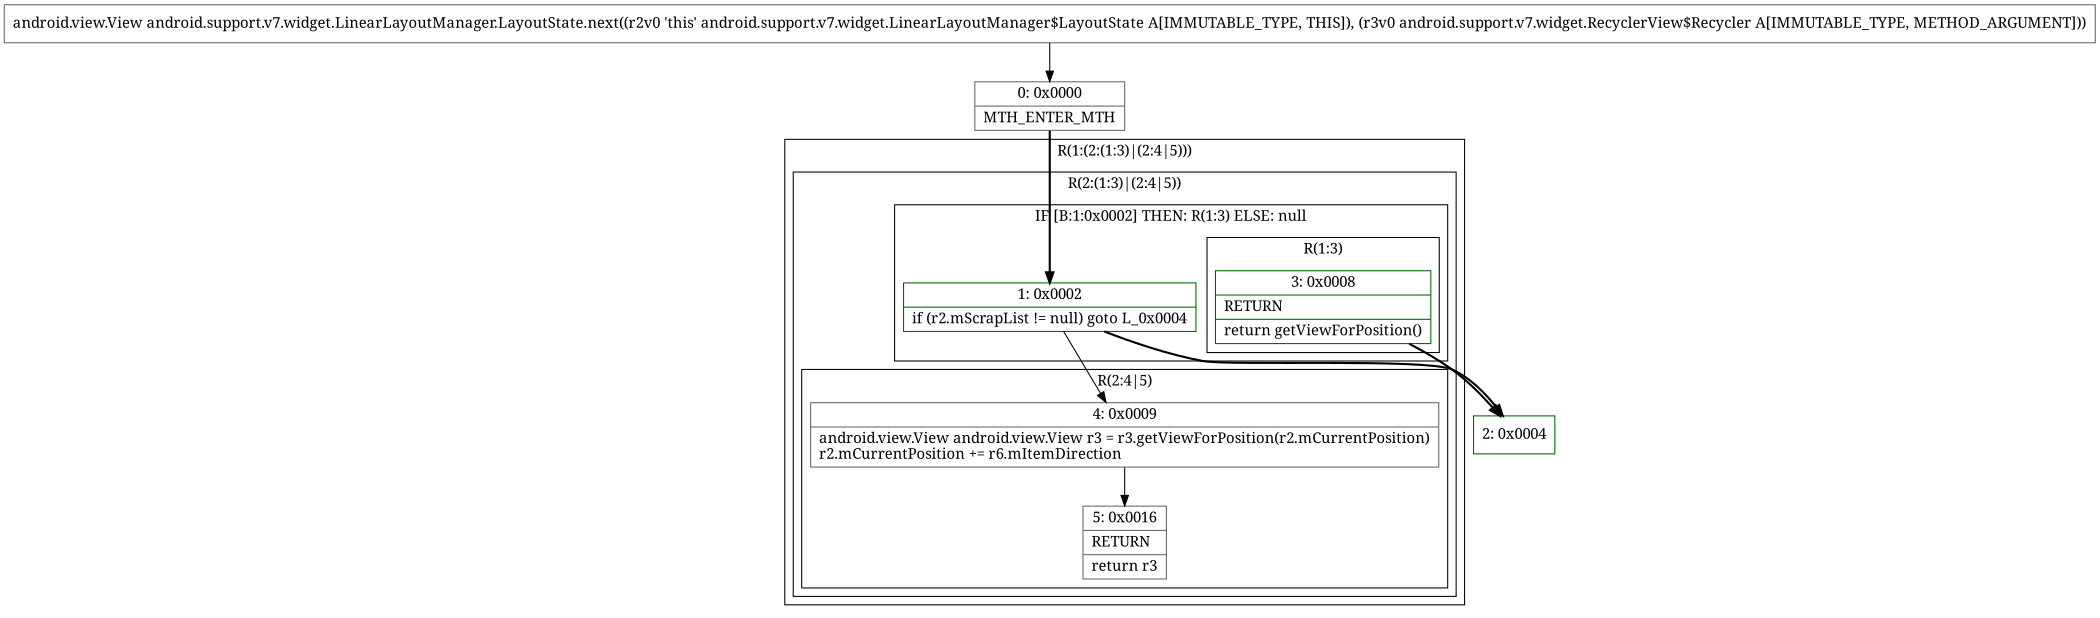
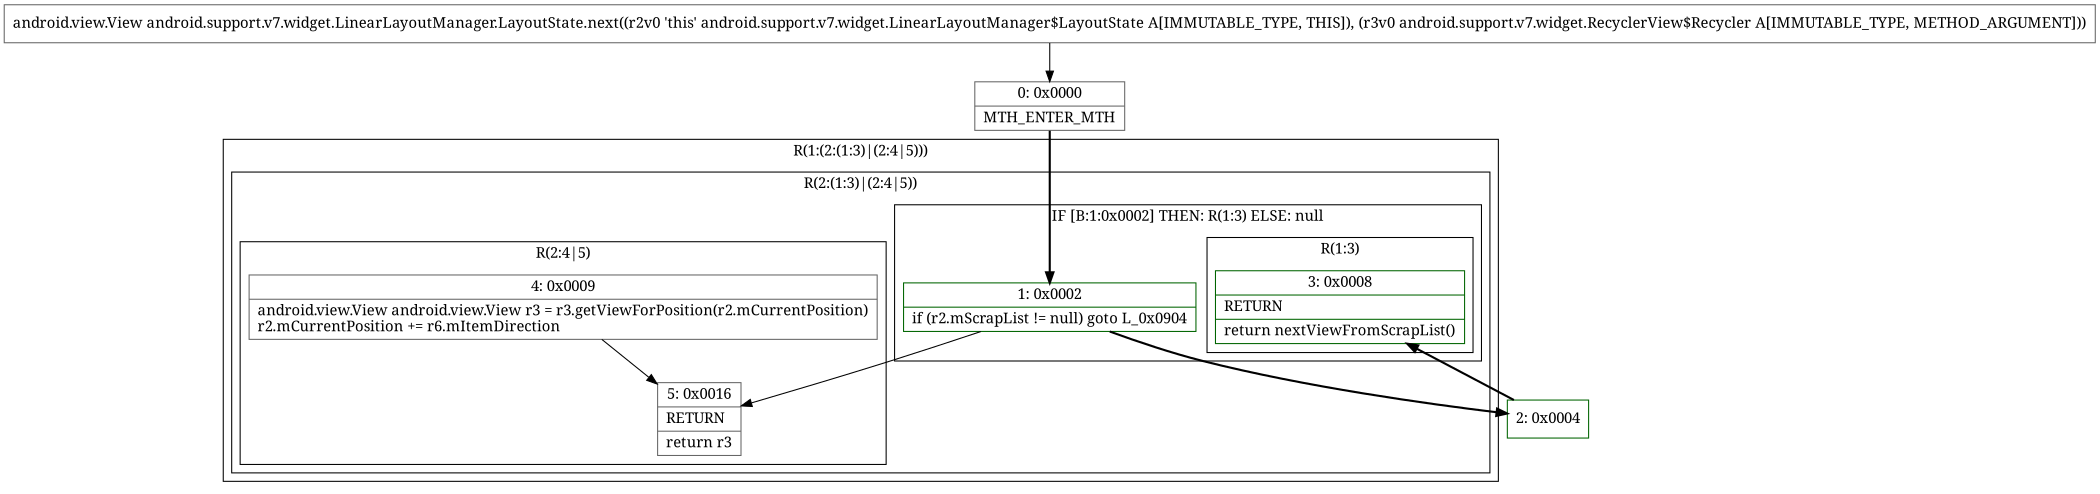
  digraph {
    fontname="Noto Serif"
    node [color=gray40 fontname="Noto Serif" shape=record]
    edge [fontname="Noto Serif" style=solid]
-   n1 [color=darkgreen label="{3\:\ 0x0008|RETURN\l|return getViewForPosition()\l}"]
-   n2 [color=darkgreen label="{1\:\ 0x0002|if (r2.mScrapList != null) goto L_0x0004\l}"]
+   n1 [color=darkgreen label="{3\:\ 0x0008|RETURN\l|return nextViewFromScrapList()\l}"]
+   n2 [color=darkgreen label="{1\:\ 0x0002|if (r2.mScrapList != null) goto L_0x0904\l}"]
    n3 [label="{4\:\ 0x0009|android.view.View android.view.View r3 = r3.getViewForPosition(r2.mCurrentPosition)\lr2.mCurrentPosition += r6.mItemDirection\l}"]
    n4 [label="{5\:\ 0x0016|RETURN\l|return r3\l}"]
    n5 [color=darkgreen label="{2\:\ 0x0004}"]
    n6 [label="{0\:\ 0x0000|MTH_ENTER_MTH\l}"]
    n7 [label="{android.view.View android.support.v7.widget.LinearLayoutManager.LayoutState.next((r2v0 'this' android.support.v7.widget.LinearLayoutManager$LayoutState A[IMMUTABLE_TYPE, THIS]), (r3v0 android.support.v7.widget.RecyclerView$Recycler A[IMMUTABLE_TYPE, METHOD_ARGUMENT])) }"]
    subgraph cluster_1 {
      label="R(1:(2:(1:3)|(2:4|5)))"
      subgraph cluster_2 {
        label="R(2:(1:3)|(2:4|5))"
        subgraph cluster_3 {
          label="IF [B:1:0x0002] THEN: R(1:3) ELSE: null"
          n2
          subgraph cluster_4 {
            label="R(1:3)"
            n1
          }
        }
        subgraph cluster_5 {
          label="R(2:4|5)"
          n3
          n4
        }
      }
    }
-   n2 -> n3
+   n2 -> n4
    n2 -> n5 [style=bold]
    n3 -> n4
-   n1 -> n5 [style=bold]
+   n5 -> n1 [style=bold]
    n6 -> n2 [style=bold]
    n7 -> n6
  }
